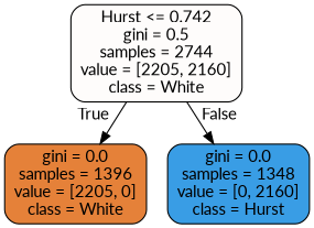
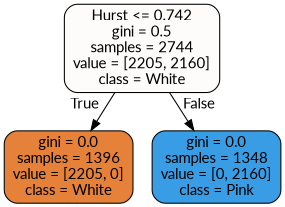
  digraph {
    fontname=Lato
    node [color=black fontname=Lato shape=box style="filled, rounded"]
    edge [fontname=Lato labeldistance=2.5]
    n1 [fillcolor="#e5813905" label="Hurst <= 0.742\ngini = 0.5\nsamples = 2744\nvalue = [2205, 2160]\nclass = White"]
    n2 [fillcolor="#e58139ff" label="gini = 0.0\nsamples = 1396\nvalue = [2205, 0]\nclass = White"]
-   n3 [fillcolor="#399de5ff" label="gini = 0.0\nsamples = 1348\nvalue = [0, 2160]\nclass = Hurst"]
+   n3 [fillcolor="#399de5ff" label="gini = 0.0\nsamples = 1348\nvalue = [0, 2160]\nclass = Pink"]
    n1 -> n2 [headlabel=True labelangle=45]
    n1 -> n3 [headlabel=False labelangle=-45]
  }
